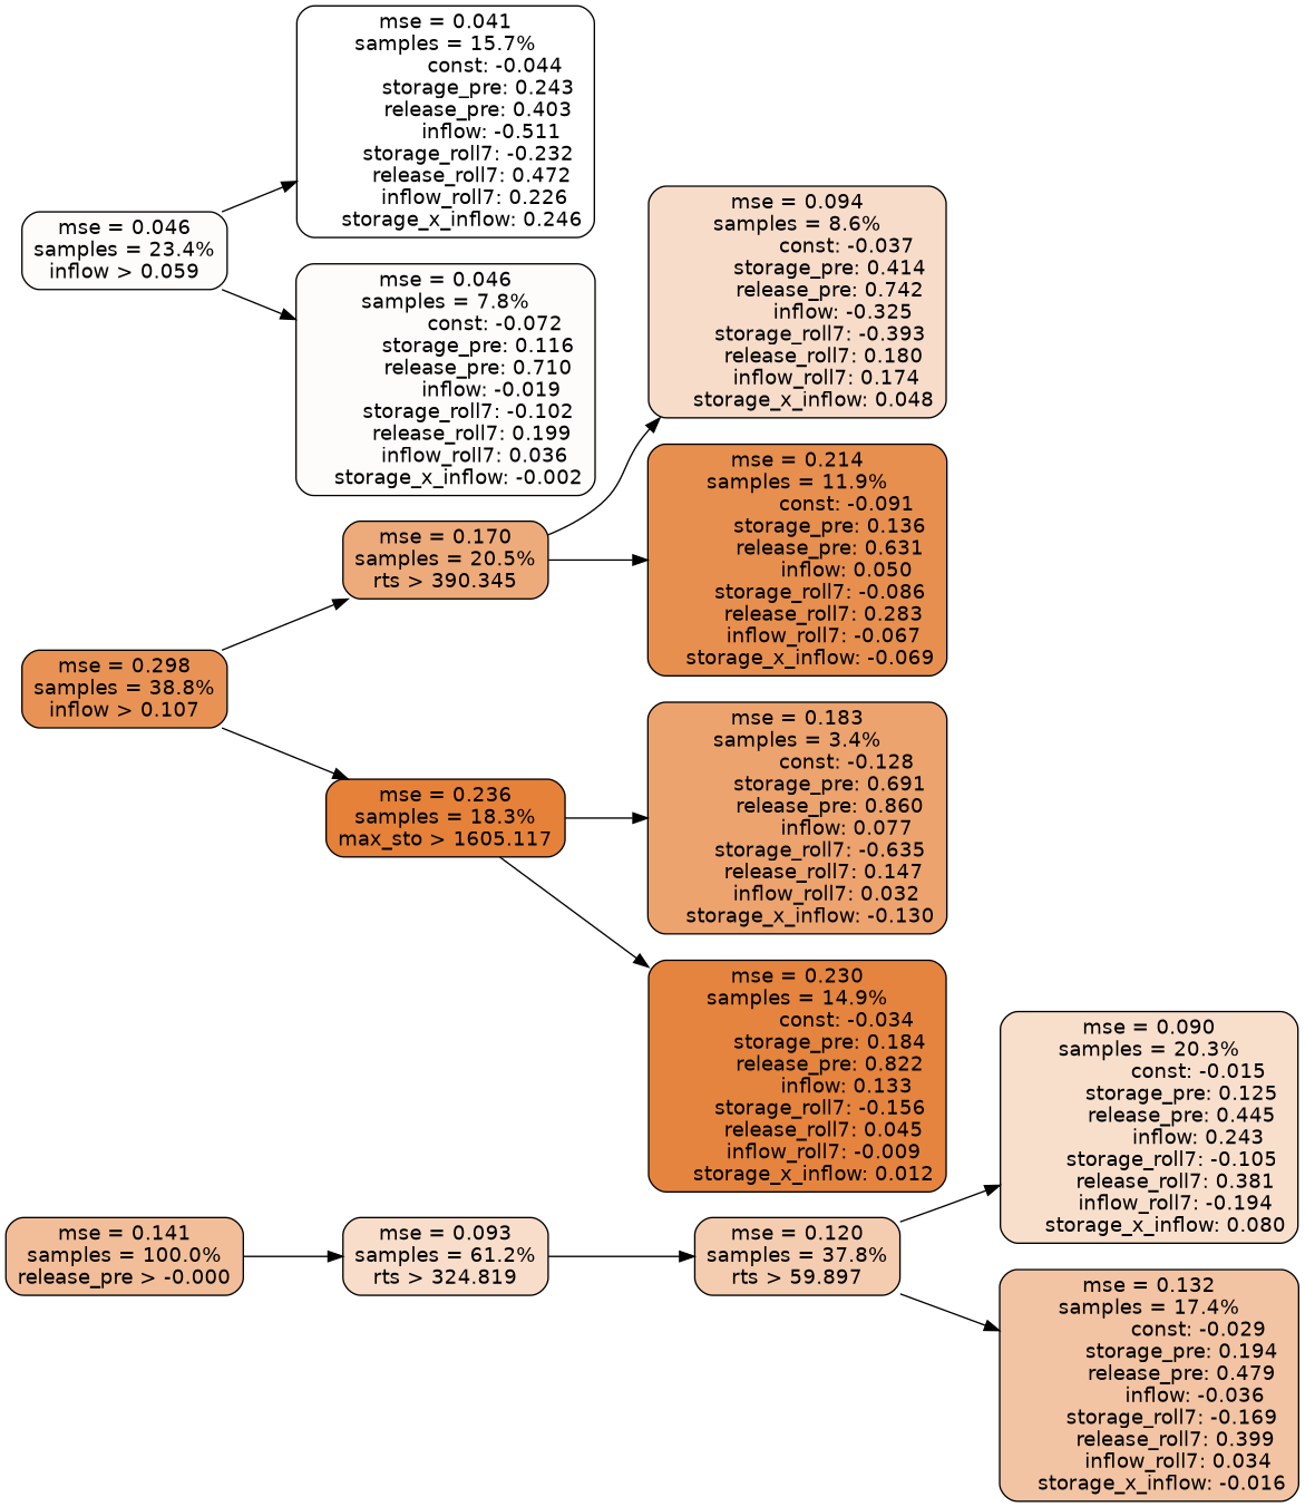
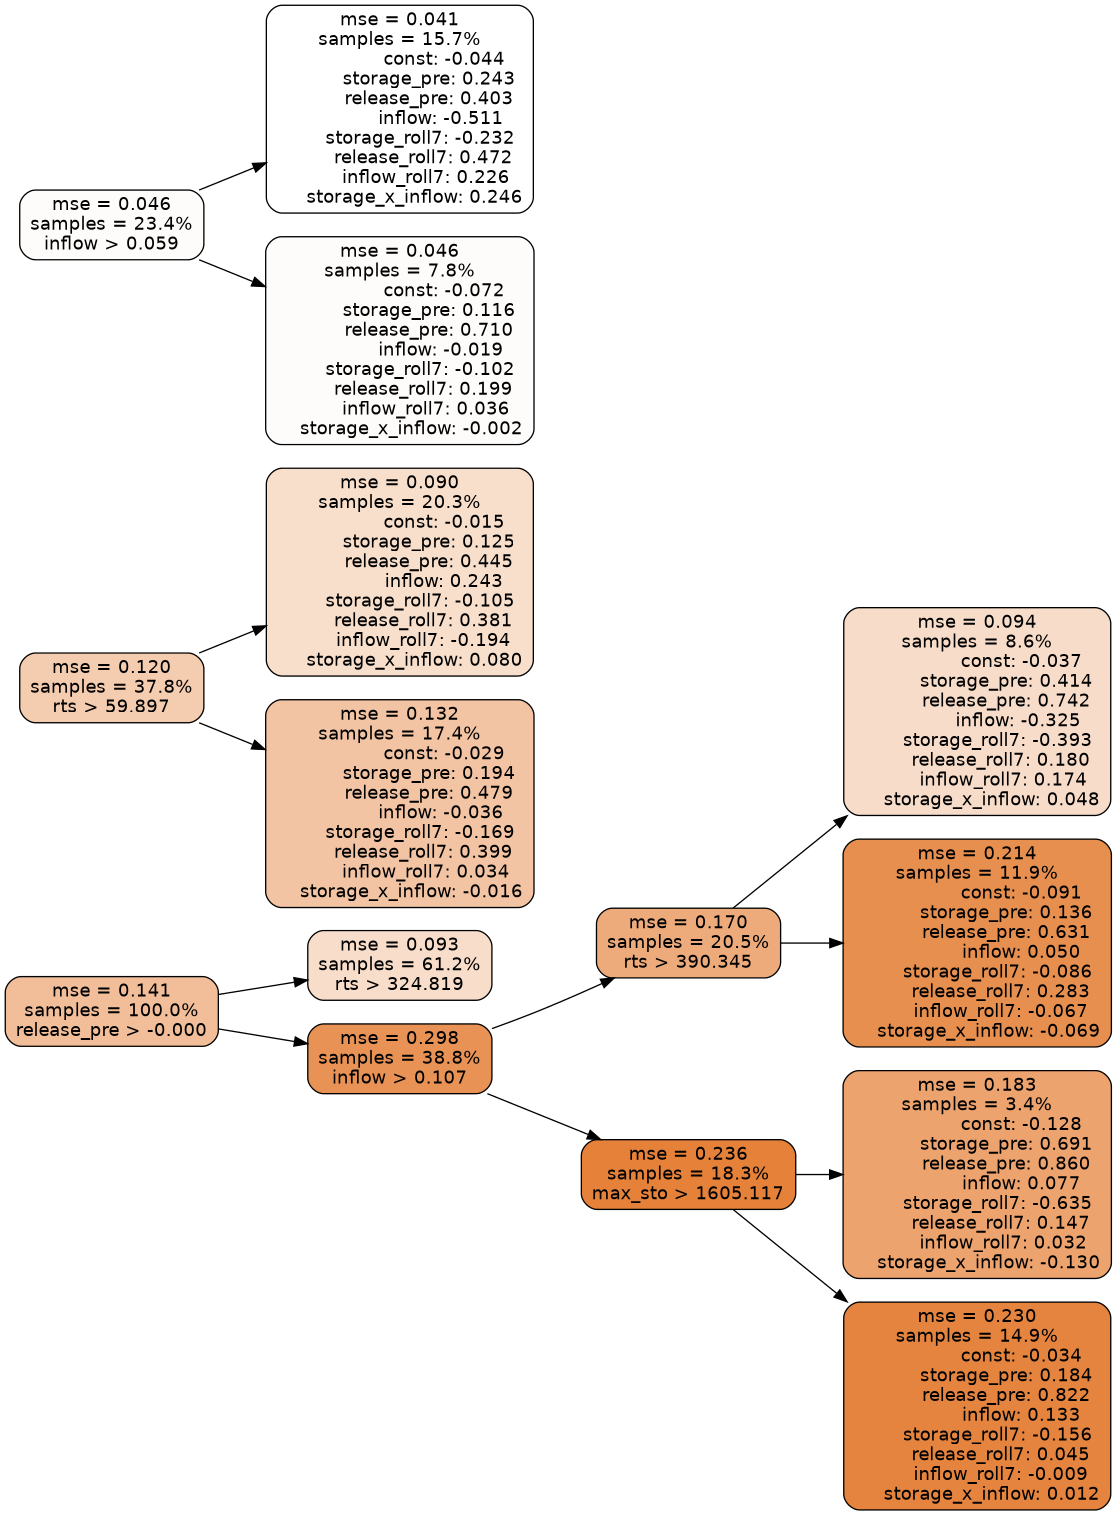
  digraph {
    rankdir=LR
    node [color=black fillcolor="#fefcfa" fontname=helvetica shape=rectangle style="filled, rounded"]
    edge [fontname=helvetica]
    n1 [fillcolor="#f1be99" label="mse = 0.141\nsamples = 100.0%\nrelease_pre > -0.000"]
    n2 [fillcolor="#f8ddca" label="mse = 0.093\nsamples = 61.2%\nrts > 324.819"]
    n3 [fillcolor="#e89355" label="mse = 0.298\nsamples = 38.8%\ninflow > 0.107"]
    n4 [fillcolor="#f4ccaf" label="mse = 0.120\nsamples = 37.8%\nrts > 59.897"]
    n5 [fillcolor="#edab7b" label="mse = 0.170\nsamples = 20.5%\nrts > 390.345"]
    n6 [fillcolor="#e58139" label="mse = 0.236\nsamples = 18.3%\nmax_sto > 1605.117"]
    n7 [label="mse = 0.046\nsamples = 23.4%\ninflow > 0.059"]
    n8 [fillcolor="#ffffff" label="mse = 0.041\nsamples = 15.7%\n               const: -0.044\n          storage_pre: 0.243\n          release_pre: 0.403\n              inflow: -0.511\n       storage_roll7: -0.232\n        release_roll7: 0.472\n         inflow_roll7: 0.226\n     storage_x_inflow: 0.246"]
    n9 [label="mse = 0.046\nsamples = 7.8%\n               const: -0.072\n          storage_pre: 0.116\n          release_pre: 0.710\n              inflow: -0.019\n       storage_roll7: -0.102\n        release_roll7: 0.199\n         inflow_roll7: 0.036\n    storage_x_inflow: -0.002"]
    n10 [fillcolor="#f8dfcc" label="mse = 0.090\nsamples = 20.3%\n               const: -0.015\n          storage_pre: 0.125\n          release_pre: 0.445\n               inflow: 0.243\n       storage_roll7: -0.105\n        release_roll7: 0.381\n        inflow_roll7: -0.194\n     storage_x_inflow: 0.080"]
    n11 [fillcolor="#f2c4a3" label="mse = 0.132\nsamples = 17.4%\n               const: -0.029\n          storage_pre: 0.194\n          release_pre: 0.479\n              inflow: -0.036\n       storage_roll7: -0.169\n        release_roll7: 0.399\n         inflow_roll7: 0.034\n    storage_x_inflow: -0.016"]
    n12 [fillcolor="#f7dcc9" label="mse = 0.094\nsamples = 8.6%\n               const: -0.037\n          storage_pre: 0.414\n          release_pre: 0.742\n              inflow: -0.325\n       storage_roll7: -0.393\n        release_roll7: 0.180\n         inflow_roll7: 0.174\n     storage_x_inflow: 0.048"]
    n13 [fillcolor="#e78f4f" label="mse = 0.214\nsamples = 11.9%\n               const: -0.091\n          storage_pre: 0.136\n          release_pre: 0.631\n               inflow: 0.050\n       storage_roll7: -0.086\n        release_roll7: 0.283\n        inflow_roll7: -0.067\n    storage_x_inflow: -0.069"]
    n14 [fillcolor="#eca36e" label="mse = 0.183\nsamples = 3.4%\n               const: -0.128\n          storage_pre: 0.691\n          release_pre: 0.860\n               inflow: 0.077\n       storage_roll7: -0.635\n        release_roll7: 0.147\n         inflow_roll7: 0.032\n    storage_x_inflow: -0.130"]
    n15 [fillcolor="#e5843e" label="mse = 0.230\nsamples = 14.9%\n               const: -0.034\n          storage_pre: 0.184\n          release_pre: 0.822\n               inflow: 0.133\n       storage_roll7: -0.156\n        release_roll7: 0.045\n        inflow_roll7: -0.009\n     storage_x_inflow: 0.012"]
    n1 -> n2
-   n2 -> n4
+   n1 -> n3
    n3 -> n5
    n3 -> n6
    n4 -> n10
    n4 -> n11
    n5 -> n12
    n5 -> n13
    n6 -> n14
    n6 -> n15
    n7 -> n8
    n7 -> n9
  }
